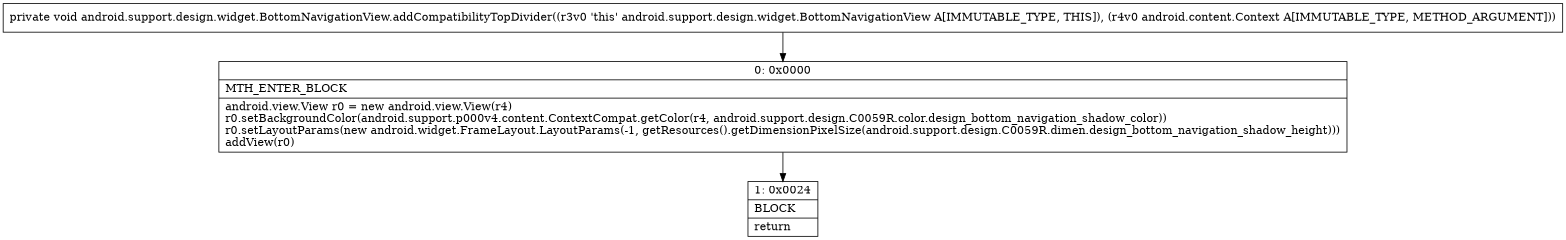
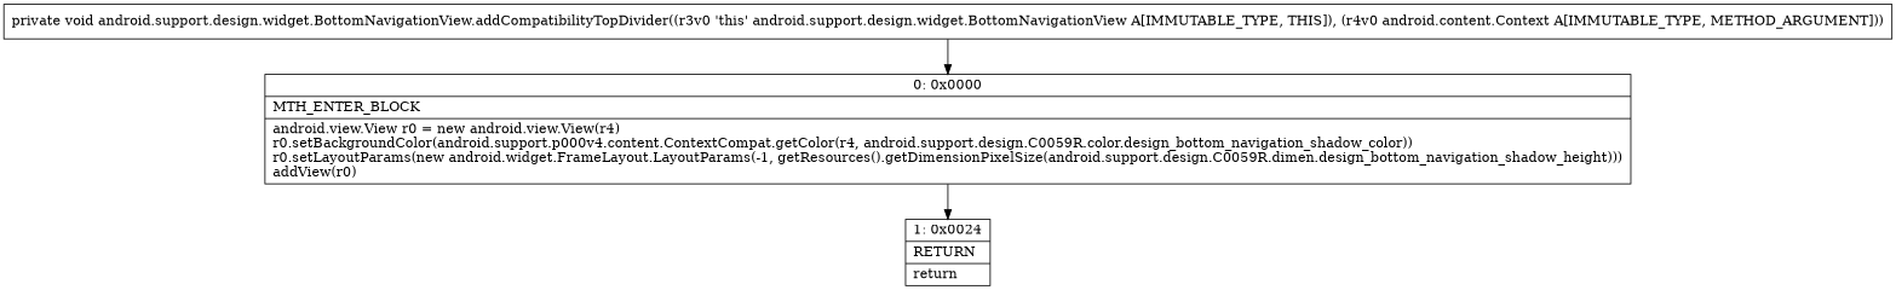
  digraph {
    node [shape=record]
    n1 [label="{0\:\ 0x0000|MTH_ENTER_BLOCK\l|android.view.View r0 = new android.view.View(r4)\lr0.setBackgroundColor(android.support.p000v4.content.ContextCompat.getColor(r4, android.support.design.C0059R.color.design_bottom_navigation_shadow_color))\lr0.setLayoutParams(new android.widget.FrameLayout.LayoutParams(\-1, getResources().getDimensionPixelSize(android.support.design.C0059R.dimen.design_bottom_navigation_shadow_height)))\laddView(r0)\l}"]
-   n2 [label="{1\:\ 0x0024|BLOCK\l|return\l}"]
+   n2 [label="{1\:\ 0x0024|RETURN\l|return\l}"]
    n3 [label="{private void android.support.design.widget.BottomNavigationView.addCompatibilityTopDivider((r3v0 'this' android.support.design.widget.BottomNavigationView A[IMMUTABLE_TYPE, THIS]), (r4v0 android.content.Context A[IMMUTABLE_TYPE, METHOD_ARGUMENT])) }"]
    n1 -> n2
    n3 -> n1
  }
